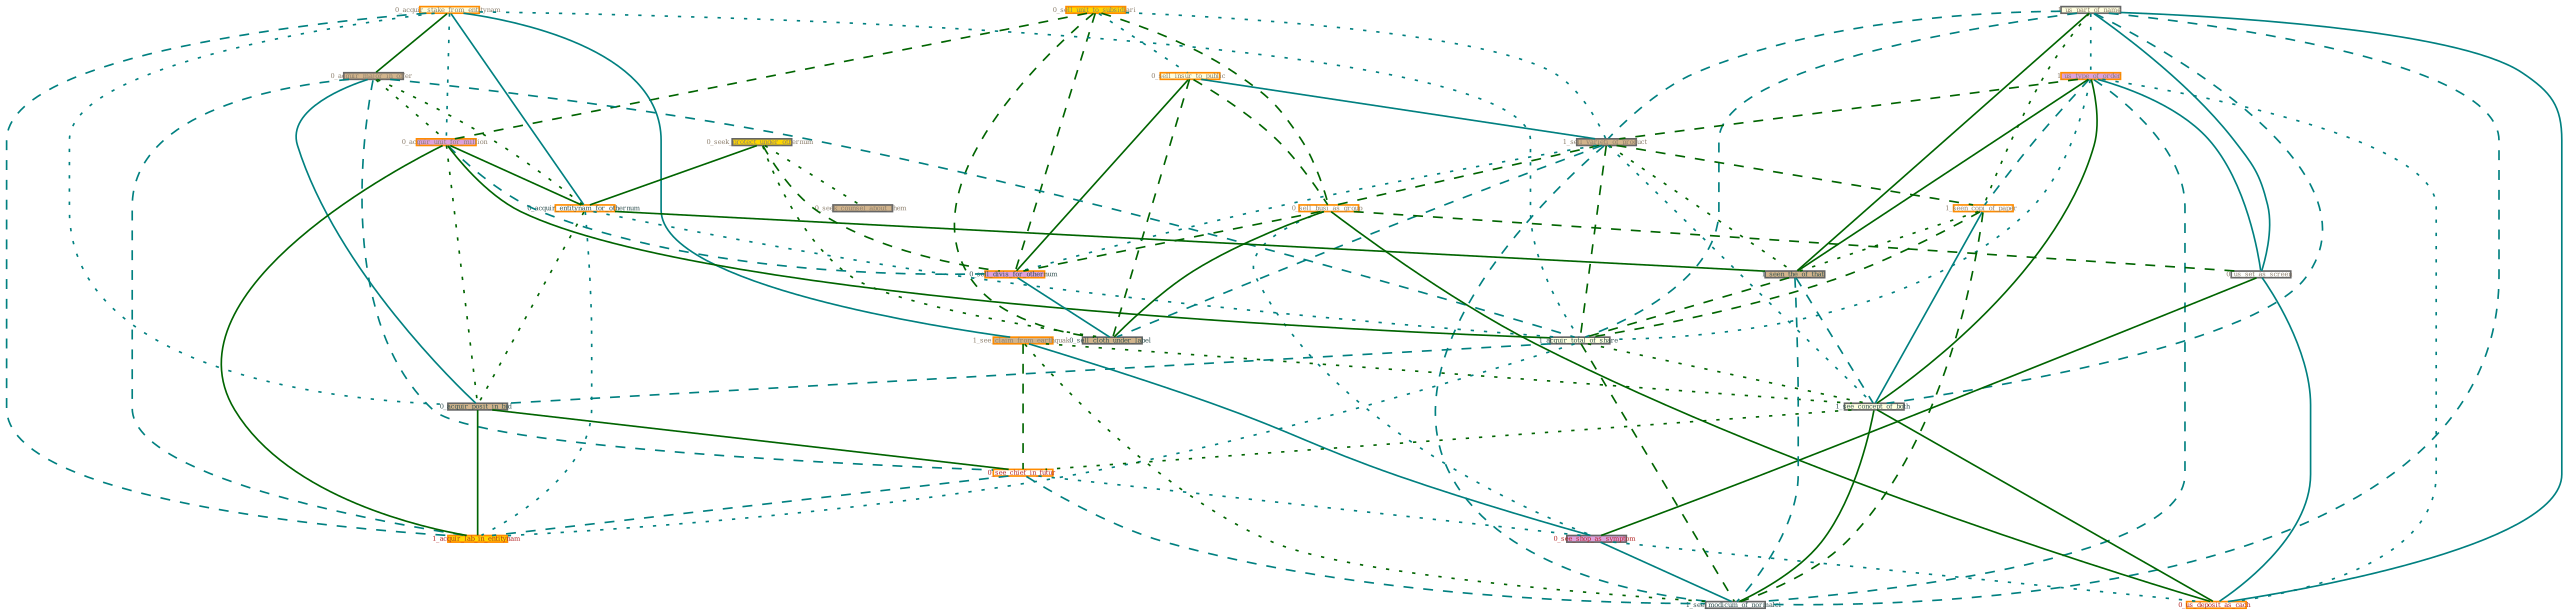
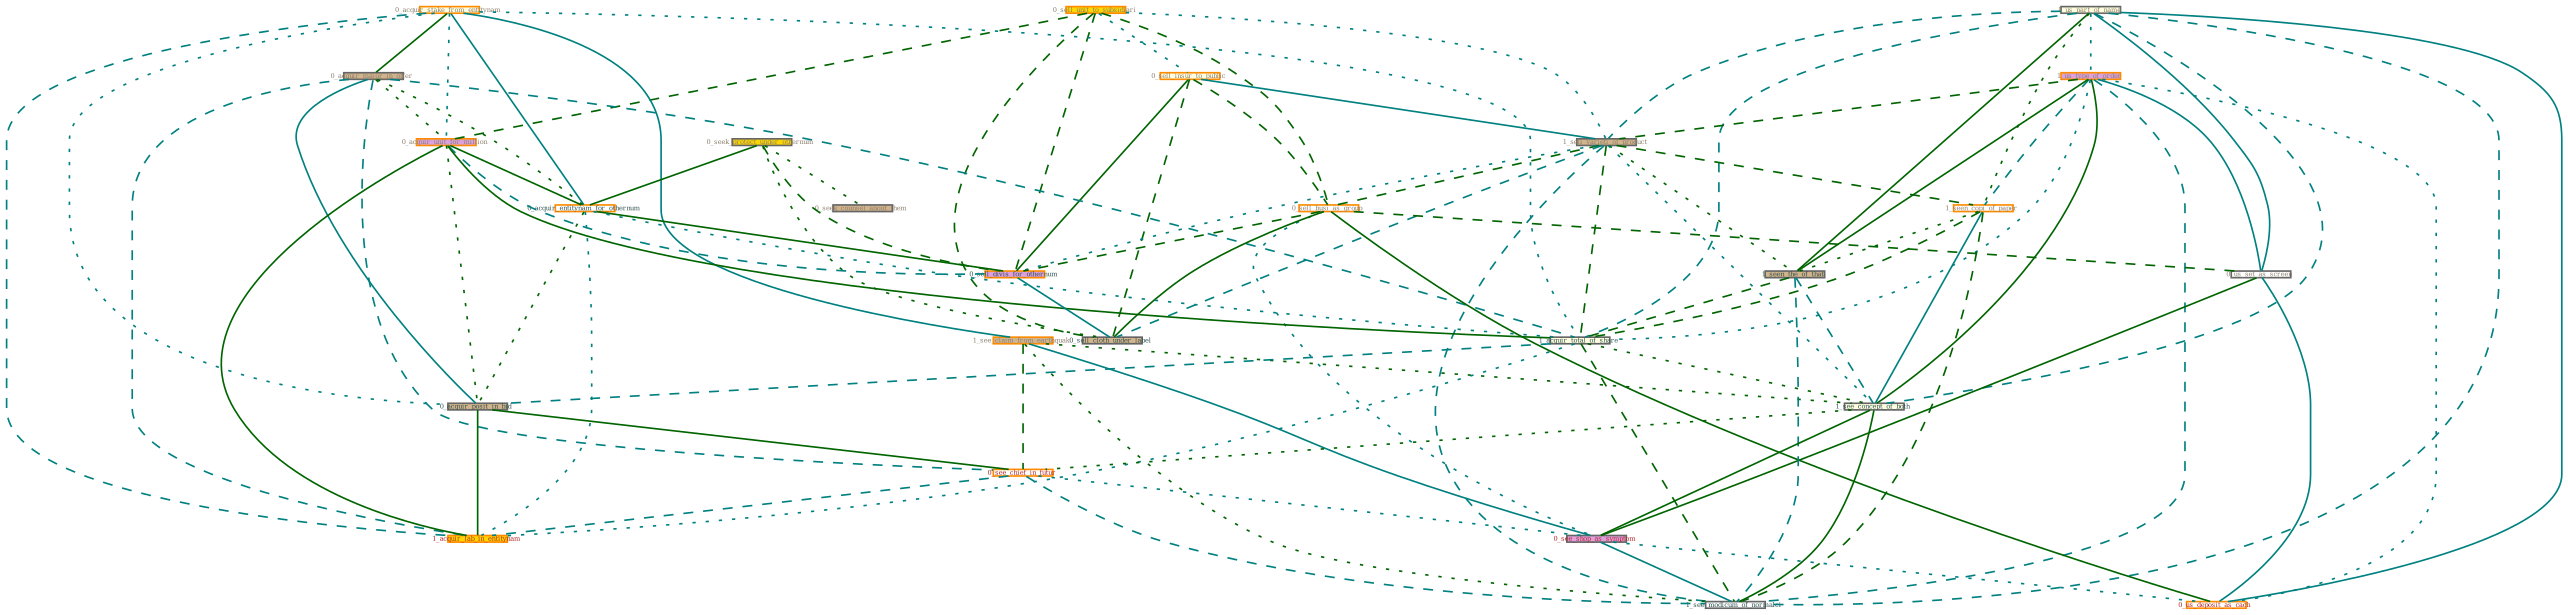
  graph {
    node [color=darkorange fillcolor=tan fixedsize=true fontcolor="#8b7d6b" fontsize=4 shape=polygon style=filled]
    edge [color=darkgreen style=dashed w=1]
    "0_sell_unit_to_subsidiari " [fillcolor=gold height=.06 width=.5]
    "0_sell_insur_to_public " [fillcolor=lightyellow height=.06 width=.5]
    "1_us_part_of_name " [color=gray40 fillcolor=lightyellow height=.06 width=.5]
    "0_acquir_stake_from_entitynam " [fillcolor=lightyellow height=.06 width=.5]
    "0_acquir_major_in_offer " [color=gray40 height=.06 width=.5]
    "1_us_type_of_order " [fillcolor=plum height=.06 width=.5]
    "1_sell_varieti_of_product " [color=gray40 height=.06 width=.5]
    "1_see_claim_from_earthquak " [height=.06 width=.5]
    "1_seen_copi_of_paper " [fillcolor=white height=.06 width=.5]
    "0_seek_protect_under_othernum " [color=gray40 fillcolor=gold height=.06 width=.5]
    "0_seek_counsel_about_them " [color=gray40 height=.06 width=.5]
    "0_sell_busi_as_group " [fillcolor=white height=.06 width=.5]
    "0_acquir_unit_for_million " [fillcolor=plum height=.06 width=.5]
    "0_us_set_as_screen " [color=gray40 fillcolor=white height=.06 width=.5]
    "0_see_chief_in_futur " [fillcolor=white fontcolor="#b22222" height=.06 width=.5]
    "0_see_shop_as_symptom " [color=gray40 fillcolor=plum fontcolor="#b22222" height=.06 width=.5]
    "1_acquir_lab_in_entitynam " [fillcolor=gold fontcolor="#b22222" height=.06 width=.5]
    "0_us_deposit_as_cach " [fillcolor=white fontcolor="#b22222" height=.06 width=.5]
    "0_sell_divis_for_othernum " [fillcolor=plum fontcolor="#2f4f4f" height=.06 width=.5]
    "0_sell_cloth_under_label " [color=gray40 fontcolor="#2f4f4f" height=.06 width=.5]
    "1_seen_the_of_that " [color=gray40 fontcolor="#2f4f4f" height=.06 width=.5]
    "1_acquir_total_of_share " [color=gray40 fillcolor=lightyellow fontcolor="#2f4f4f" height=.06 width=.5]
    "1_see_concept_of_both " [color=gray40 fillcolor=lightyellow fontcolor="#2f4f4f" height=.06 width=.5]
    "1_see_modicum_of_normalci " [color=gray40 fillcolor=white fontcolor="#2f4f4f" height=.06 width=.5]
    "0_acquir_entitynam_for_othernum " [fillcolor=white fontcolor="#2f4f4f" height=.06 width=.5]
    "0_acquir_posit_in_bid " [color=gray40 fontcolor="#2f4f4f" height=.06 width=.5]
    subgraph sub_1 {
      "0_sell_unit_to_subsidiari "
      "0_sell_insur_to_public "
      "1_us_part_of_name "
      "0_acquir_stake_from_entitynam "
      "0_acquir_major_in_offer "
      "1_us_type_of_order "
      "1_sell_varieti_of_product "
      "1_see_claim_from_earthquak "
      "1_seen_copi_of_paper "
      "0_seek_protect_under_othernum "
      "0_seek_counsel_about_them "
      "0_sell_busi_as_group "
      "0_acquir_unit_for_million "
      "0_us_set_as_screen "
    }
    subgraph sub_2 {
      "0_see_chief_in_futur "
      "0_see_shop_as_symptom "
      "1_acquir_lab_in_entitynam "
      "0_us_deposit_as_cach "
    }
    "0_sell_unit_to_subsidiari " -- "0_sell_insur_to_public " [color=teal style=dotted w=2]
    "0_sell_unit_to_subsidiari " -- "1_sell_varieti_of_product " [color=teal style=dotted]
    "0_sell_unit_to_subsidiari " -- "0_sell_busi_as_group "
    "0_sell_unit_to_subsidiari " -- "0_acquir_unit_for_million "
    "0_sell_unit_to_subsidiari " -- "0_sell_divis_for_othernum "
    "0_sell_unit_to_subsidiari " -- "0_sell_cloth_under_label "
    "0_sell_insur_to_public " -- "1_sell_varieti_of_product " [color=teal style=solid]
    "0_sell_insur_to_public " -- "0_sell_busi_as_group "
    "0_sell_insur_to_public " -- "0_sell_divis_for_othernum " [style=solid]
    "0_sell_insur_to_public " -- "0_sell_cloth_under_label "
    "1_us_part_of_name " -- "1_us_type_of_order " [color=teal style=dotted w=2]
    "1_us_part_of_name " -- "1_sell_varieti_of_product " [color=teal]
    "1_us_part_of_name " -- "1_seen_copi_of_paper " [style=dotted]
    "1_us_part_of_name " -- "0_us_set_as_screen " [color=teal style=solid]
    "1_us_part_of_name " -- "0_us_deposit_as_cach " [color=teal style=solid]
    "1_us_part_of_name " -- "1_seen_the_of_that " [style=solid]
    "1_us_part_of_name " -- "1_acquir_total_of_share " [color=teal]
    "1_us_part_of_name " -- "1_see_concept_of_both " [color=teal]
    "1_us_part_of_name " -- "1_see_modicum_of_normalci " [color=teal]
    "0_acquir_stake_from_entitynam " -- "0_acquir_major_in_offer " [style=solid]
    "0_acquir_stake_from_entitynam " -- "1_see_claim_from_earthquak " [color=teal style=solid]
    "0_acquir_stake_from_entitynam " -- "0_acquir_unit_for_million " [color=teal style=dotted]
    "0_acquir_stake_from_entitynam " -- "1_acquir_lab_in_entitynam " [color=teal w=2]
    "0_acquir_stake_from_entitynam " -- "1_acquir_total_of_share " [color=teal style=dotted]
    "0_acquir_stake_from_entitynam " -- "0_acquir_entitynam_for_othernum " [color=teal style=solid]
    "0_acquir_stake_from_entitynam " -- "0_acquir_posit_in_bid " [color=teal style=dotted]
    "0_acquir_major_in_offer " -- "0_acquir_unit_for_million " [style=dotted]
    "0_acquir_major_in_offer " -- "0_see_chief_in_futur " [color=teal]
    "0_acquir_major_in_offer " -- "1_acquir_lab_in_entitynam " [color=teal w=2]
    "0_acquir_major_in_offer " -- "1_acquir_total_of_share " [color=teal]
    "0_acquir_major_in_offer " -- "0_acquir_entitynam_for_othernum " [style=dotted]
    "0_acquir_major_in_offer " -- "0_acquir_posit_in_bid " [color=teal style=solid w=2]
    "1_us_type_of_order " -- "1_sell_varieti_of_product "
    "1_us_type_of_order " -- "1_seen_copi_of_paper " [color=teal]
    "1_us_type_of_order " -- "0_us_set_as_screen " [color=teal style=solid]
    "1_us_type_of_order " -- "0_us_deposit_as_cach " [color=teal style=dotted]
    "1_us_type_of_order " -- "1_seen_the_of_that " [style=solid]
    "1_us_type_of_order " -- "1_acquir_total_of_share " [color=teal style=dotted]
    "1_us_type_of_order " -- "1_see_concept_of_both " [style=solid]
    "1_us_type_of_order " -- "1_see_modicum_of_normalci " [color=teal]
    "1_sell_varieti_of_product " -- "1_seen_copi_of_paper "
    "1_sell_varieti_of_product " -- "0_sell_busi_as_group "
    "1_sell_varieti_of_product " -- "0_sell_divis_for_othernum " [color=teal style=dotted]
    "1_sell_varieti_of_product " -- "0_sell_cloth_under_label " [color=teal]
    "1_sell_varieti_of_product " -- "1_seen_the_of_that " [style=dotted]
    "1_sell_varieti_of_product " -- "1_acquir_total_of_share "
    "1_sell_varieti_of_product " -- "1_see_concept_of_both " [color=teal style=dotted]
    "1_sell_varieti_of_product " -- "1_see_modicum_of_normalci " [color=teal]
    "1_see_claim_from_earthquak " -- "0_see_chief_in_futur "
    "1_see_claim_from_earthquak " -- "0_see_shop_as_symptom " [color=teal style=solid]
    "1_see_claim_from_earthquak " -- "1_see_concept_of_both " [style=dotted]
    "1_see_claim_from_earthquak " -- "1_see_modicum_of_normalci " [style=dotted]
    "1_seen_copi_of_paper " -- "1_seen_the_of_that " [style=dotted w=2]
    "1_seen_copi_of_paper " -- "1_acquir_total_of_share "
    "1_seen_copi_of_paper " -- "1_see_concept_of_both " [color=teal style=solid]
    "1_seen_copi_of_paper " -- "1_see_modicum_of_normalci "
    "0_seek_protect_under_othernum " -- "0_seek_counsel_about_them " [style=dotted]
    "0_seek_protect_under_othernum " -- "0_sell_divis_for_othernum "
    "0_seek_protect_under_othernum " -- "0_sell_cloth_under_label " [style=dotted]
    "0_seek_protect_under_othernum " -- "0_acquir_entitynam_for_othernum " [style=solid]
    "0_sell_busi_as_group " -- "0_us_set_as_screen "
    "0_sell_busi_as_group " -- "0_see_shop_as_symptom " [color=teal style=dotted]
    "0_sell_busi_as_group " -- "0_us_deposit_as_cach " [style=solid]
    "0_sell_busi_as_group " -- "0_sell_divis_for_othernum "
    "0_sell_busi_as_group " -- "0_sell_cloth_under_label " [style=solid]
    "0_acquir_unit_for_million " -- "1_acquir_lab_in_entitynam " [style=solid]
    "0_acquir_unit_for_million " -- "0_sell_divis_for_othernum " [color=teal]
    "0_acquir_unit_for_million " -- "1_acquir_total_of_share " [style=solid]
    "0_acquir_unit_for_million " -- "0_acquir_entitynam_for_othernum " [style=solid w=2]
    "0_acquir_unit_for_million " -- "0_acquir_posit_in_bid " [style=dotted]
    "0_us_set_as_screen " -- "0_see_shop_as_symptom " [style=solid]
    "0_us_set_as_screen " -- "0_us_deposit_as_cach " [color=teal style=solid w=2]
    "0_see_chief_in_futur " -- "0_see_shop_as_symptom " [color=teal style=dotted]
    "0_see_chief_in_futur " -- "1_acquir_lab_in_entitynam " [color=teal]
    "0_see_chief_in_futur " -- "1_see_modicum_of_normalci " [color=teal]
    "0_see_shop_as_symptom " -- "0_us_deposit_as_cach " [color=teal style=dotted]
    "0_see_shop_as_symptom " -- "1_see_modicum_of_normalci " [color=teal style=solid]
    "0_sell_divis_for_othernum " -- "0_sell_cloth_under_label " [color=teal style=solid]
    "1_seen_the_of_that " -- "1_acquir_total_of_share "
    "1_seen_the_of_that " -- "1_see_concept_of_both " [color=teal]
    "1_seen_the_of_that " -- "1_see_modicum_of_normalci " [color=teal]
    "1_acquir_total_of_share " -- "1_acquir_lab_in_entitynam " [color=teal style=dotted]
    "1_acquir_total_of_share " -- "1_see_concept_of_both " [style=dotted]
    "1_acquir_total_of_share " -- "1_see_modicum_of_normalci "
    "1_acquir_total_of_share " -- "0_acquir_posit_in_bid " [color=teal]
    "1_see_concept_of_both " -- "0_see_chief_in_futur " [style=dotted]
-   "1_see_concept_of_both " -- "0_us_deposit_as_cach " [style=solid]
+   "1_see_concept_of_both " -- "0_see_shop_as_symptom " [style=solid]
    "1_see_concept_of_both " -- "1_see_modicum_of_normalci " [style=solid w=2]
    "0_acquir_entitynam_for_othernum " -- "1_acquir_lab_in_entitynam " [color=teal style=dotted]
-   "0_acquir_entitynam_for_othernum " -- "1_seen_the_of_that " [style=solid w=2]
+   "0_acquir_entitynam_for_othernum " -- "0_sell_divis_for_othernum " [style=solid w=2]
    "0_acquir_entitynam_for_othernum " -- "1_acquir_total_of_share " [color=teal style=dotted]
    "0_acquir_entitynam_for_othernum " -- "0_acquir_posit_in_bid " [style=dotted]
    "0_acquir_posit_in_bid " -- "0_see_chief_in_futur " [style=solid]
    "0_acquir_posit_in_bid " -- "1_acquir_lab_in_entitynam " [style=solid w=2]
  }
